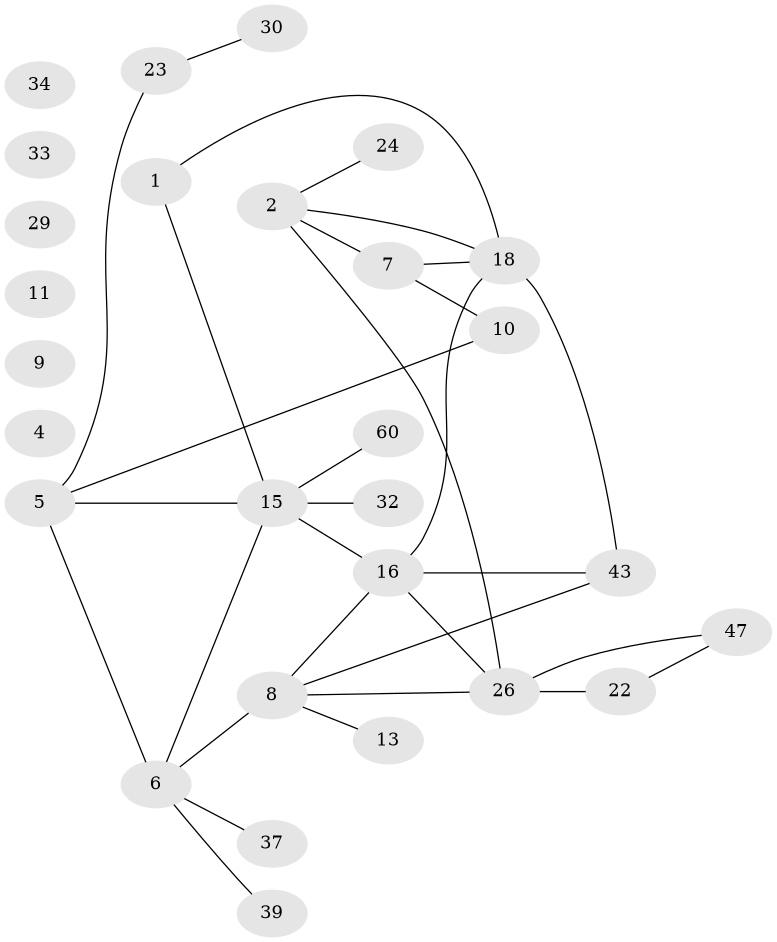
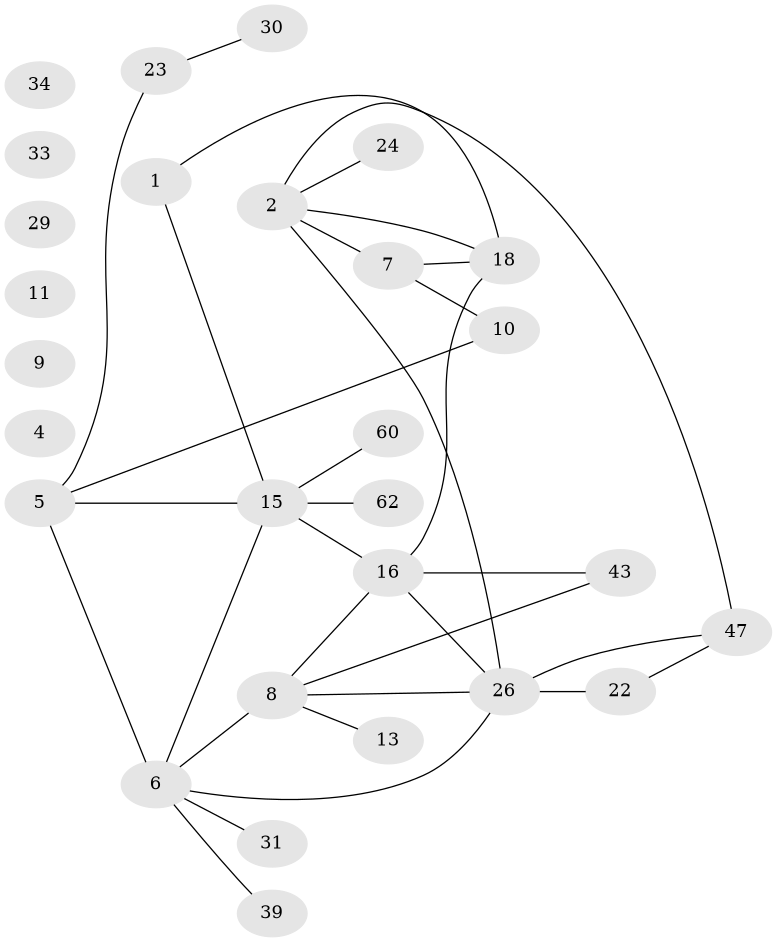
  graph {
    rankdir=LR
    node [color=gray90 style=filled]
    1 [super="+3"]
    15 [super="+25"]
    18 [super="+45"]
    16 [super="+19+27"]
    n5 [label=60]
-   32
+   32 [label=62]
    43 [super="+54"]
    2 [super="+44+40"]
    7
    24
    26
    47 [super="+49"]
    10 [super="+22"]
    n14 [label=22]
    4 [super="+21"]
    5 [super="+46+28"]
    6 [super="+12+37"]
    23
    8 [super="+50+52"]
-   31 [label=37]
+   31
    39
    30 [super="+38"]
    13
    9 [super="+14"]
    11
    29
    33
    34
    1 -- 15
    1 -- 18
    15 -- 16
    15 -- n5
    15 -- 32
-   18 -- 43
    16 -- 18 [weight=2]
    16 -- 43
    16 -- 26
    2 -- 18
    2 -- 7
    2 -- 24
    2 -- 26
+   2 -- 47
    7 -- 18
    7 -- 10
    26 -- 47
    26 -- n14
    n14 -- 47
    5 -- 15
    5 -- 10
    5 -- 6 [weight=2]
    5 -- 23
    6 -- 15
+   6 -- 26
    6 -- 8
    6 -- 31
    6 -- 39 [weight=3]
    23 -- 30
    8 -- 16
    8 -- 43
    8 -- 26
    8 -- 13 [weight=2]
  }
